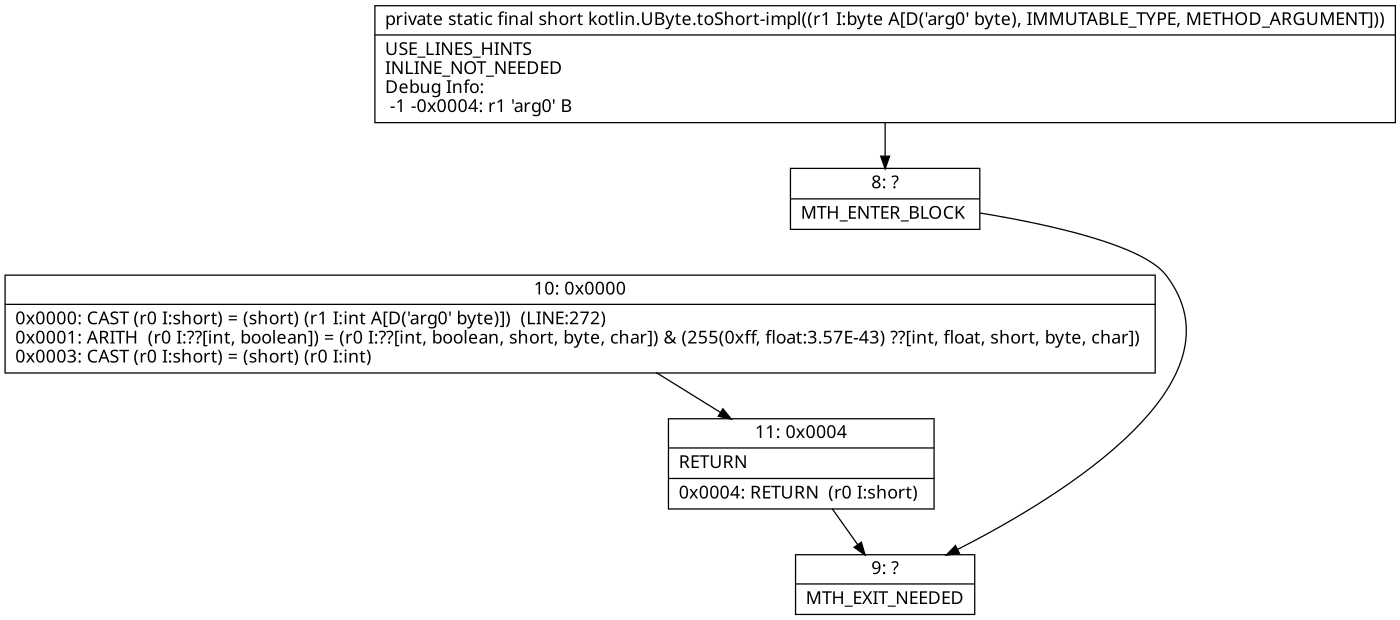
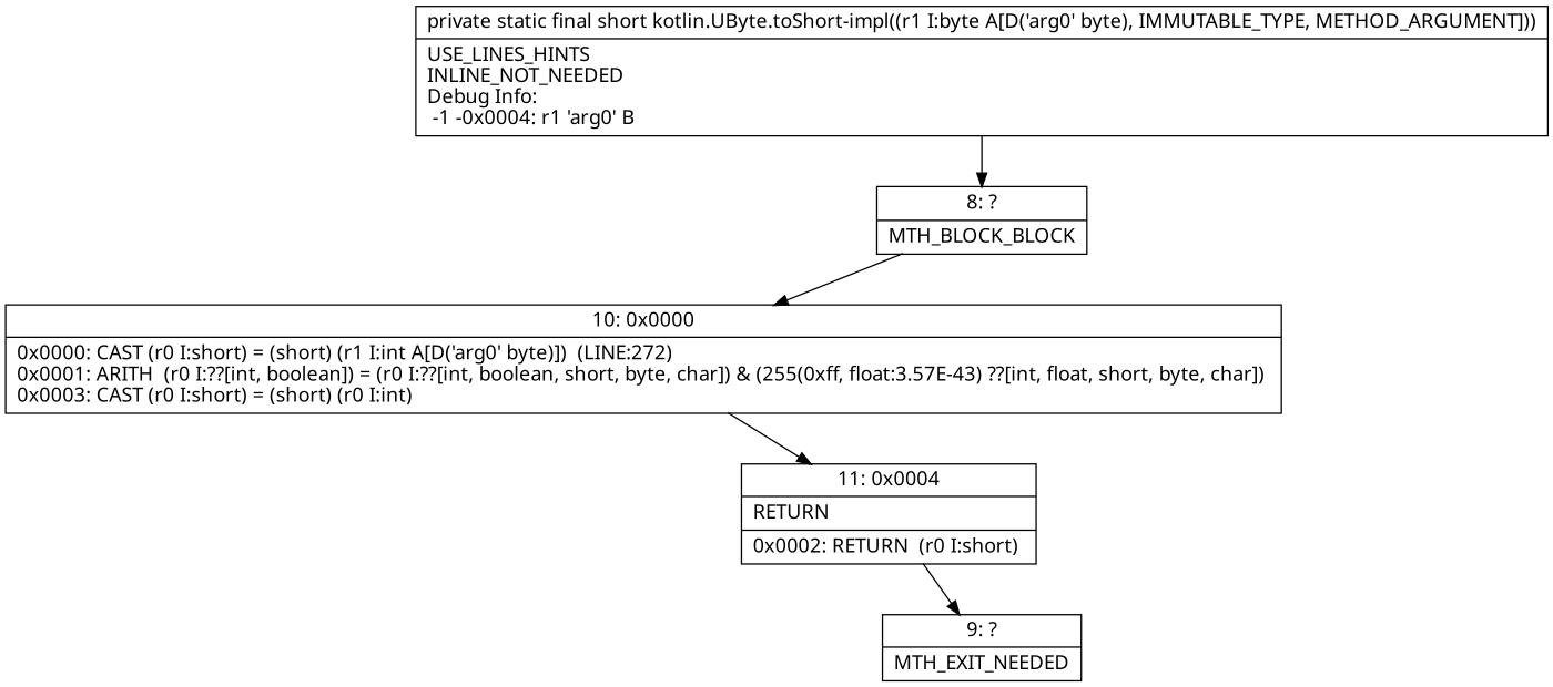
  digraph {
    fontname="Noto Sans"
    node [fontname="Noto Sans" shape=record]
    edge [fontname="Noto Sans"]
-   n1 [label="{8\:\ ?|MTH_ENTER_BLOCK\l}"]
+   n1 [label="{8\:\ ?|MTH_BLOCK_BLOCK\l}"]
    n2 [label="{10\:\ 0x0000|0x0000: CAST (r0 I:short) = (short) (r1 I:int A[D('arg0' byte)])  (LINE:272)\l0x0001: ARITH  (r0 I:??[int, boolean]) = (r0 I:??[int, boolean, short, byte, char]) & (255(0xff, float:3.57E\-43) ??[int, float, short, byte, char]) \l0x0003: CAST (r0 I:short) = (short) (r0 I:int) \l}"]
-   n3 [label="{11\:\ 0x0004|RETURN\l|0x0004: RETURN  (r0 I:short) \l}"]
+   n3 [label="{11\:\ 0x0004|RETURN\l|0x0002: RETURN  (r0 I:short) \l}"]
    n4 [label="{9\:\ ?|MTH_EXIT_NEEDED\l}"]
    n5 [label="{private static final short kotlin.UByte.toShort\-impl((r1 I:byte A[D('arg0' byte), IMMUTABLE_TYPE, METHOD_ARGUMENT]))  | USE_LINES_HINTS\lINLINE_NOT_NEEDED\lDebug Info:\l  \-1 \-0x0004: r1 'arg0' B\l}"]
-   n1 -> n4
+   n1 -> n2
    n2 -> n3
    n3 -> n4
    n5 -> n1
  }
